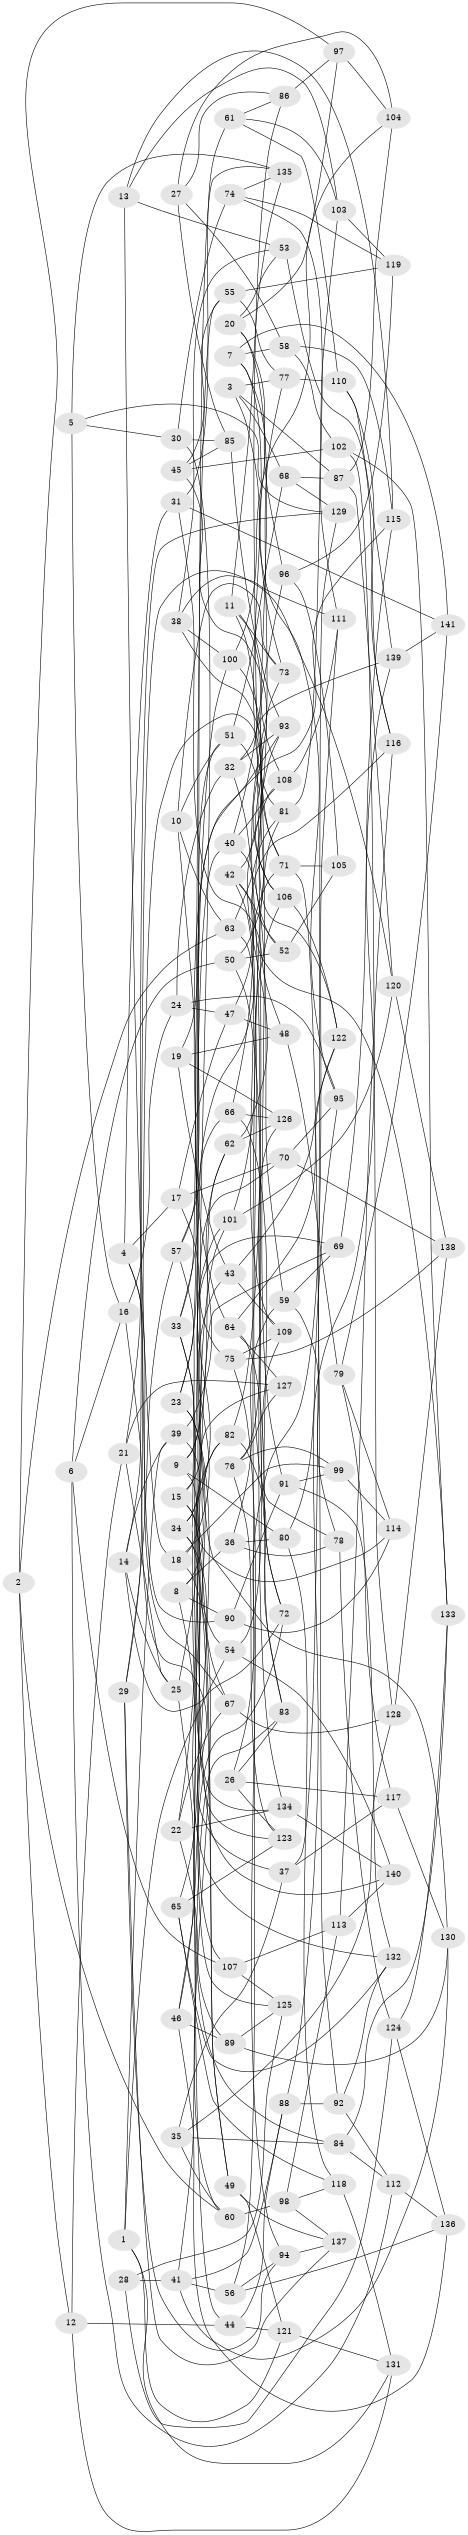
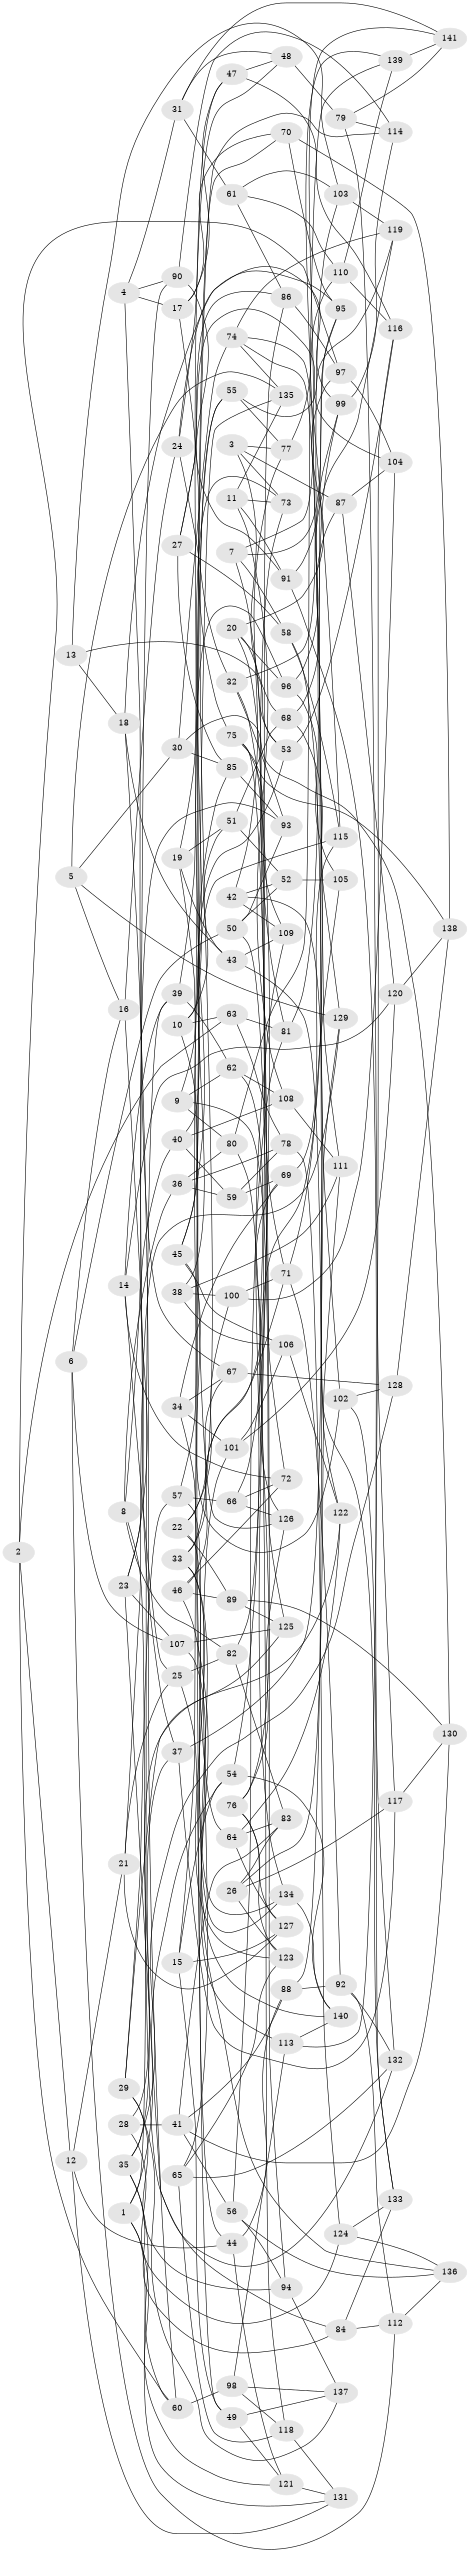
  graph {
    rankdir=LR
    node [color=gray90 style=filled]
    1
    39
    54
    121
    131
    62
    114
    140
    109
    2
    12
    60
    63
    97
    21
    44
    98
    81
    78
    104
    3
    68
    73
    77
    87
    129
    110
    120
    4
    17
    31
    67
    90
    70
    47
    75
    141
    48
    61
    128
    91
    5
    16
    30
    135
    24
    37
    85
    74
    130
    6
    50
    107
    112
    72
    93
    52
    125
    113
    136
    7
    58
    95
    115
    102
    103
    8
    36
    82
    84
    80
    59
    83
    86
    133
    9
    108
    126
    138
    139
    118
    10
    51
    64
    127
    122
    11
    99
    132
    111
    25
    88
    13
    18
    53
    43
    116
    119
    14
    15
    49
    137
    32
    117
    94
    19
    79
    20
    71
    96
    105
    92
    22
    89
    100
    134
    23
    40
    26
    123
    27
    28
    41
    124
    56
    29
    57
    66
    33
    55
    34
    69
    101
    106
    35
    38
    42
    45
    46
    65
    76
    1 -- 39
    1 -- 54
    1 -- 121
    1 -- 131
    39 -- 62
    39 -- 114
    54 -- 140
    54 -- 109
    121 -- 131
    62 -- 108
    62 -- 126
    2 -- 12
    2 -- 60
    2 -- 63
    2 -- 97
    12 -- 131
    12 -- 21
    12 -- 44
    60 -- 98
    63 -- 81
    63 -- 78
    97 -- 104
    21 -- 129
    21 -- 127
    21 -- 25
    44 -- 121
    44 -- 88
    98 -- 113
    98 -- 118
    98 -- 137
    81 -- 103
    78 -- 124
    3 -- 68
    3 -- 73
    3 -- 77
    3 -- 87
    68 -- 87
    68 -- 129
    77 -- 110
    87 -- 104
    87 -- 120
    110 -- 139
    110 -- 116
    120 -- 138
    4 -- 17
    4 -- 31
    4 -- 67
    4 -- 90
    17 -- 70
    17 -- 47
    17 -- 75
    31 -- 141
    31 -- 48
    31 -- 61
    67 -- 128
    90 -- 114
    90 -- 91
    70 -- 95
    70 -- 138
    47 -- 48
    47 -- 116
    75 -- 109
    75 -- 138
    75 -- 94
    48 -- 79
    61 -- 110
    61 -- 103
    61 -- 86
    128 -- 138
    91 -- 99
    91 -- 132
    5 -- 129
    5 -- 16
    5 -- 30
    5 -- 135
    16 -- 24
    16 -- 37
    30 -- 85
    30 -- 74
    30 -- 130
    24 -- 47
    24 -- 95
    24 -- 32
    37 -- 129
    37 -- 117
    85 -- 93
    74 -- 135
    74 -- 111
    74 -- 119
    6 -- 16
    6 -- 50
    6 -- 107
    6 -- 112
    50 -- 72
    50 -- 93
    50 -- 52
    107 -- 125
    107 -- 113
    112 -- 136
    52 -- 105
    113 -- 140
    113 -- 116
    7 -- 81
    7 -- 141
    7 -- 58
    7 -- 95
    58 -- 115
    58 -- 102
    102 -- 128
    102 -- 133
    103 -- 119
    8 -- 90
    8 -- 36
    8 -- 82
    8 -- 84
    36 -- 78
    36 -- 80
    36 -- 59
    82 -- 83
    82 -- 86
    84 -- 112
    84 -- 133
    80 -- 139
    80 -- 118
    59 -- 78
    59 -- 69
    86 -- 97
    9 -- 62
    9 -- 70
    9 -- 125
    9 -- 80
    108 -- 111
    139 -- 141
    118 -- 131
    10 -- 63
    10 -- 73
    10 -- 51
    10 -- 64
    51 -- 68
    51 -- 52
    64 -- 83
    64 -- 127
    64 -- 122
    11 -- 73
    11 -- 91
    11 -- 135
    11 -- 108
    99 -- 114
    25 -- 44
    25 -- 82
    88 -- 95
    88 -- 92
-   13 -- 115
+   74 -- 115
    13 -- 103
    13 -- 18
    13 -- 53
    18 -- 60
    18 -- 99
    18 -- 43
    53 -- 116
    43 -- 109
    43 -- 122
    14 -- 39
    14 -- 120
    14 -- 72
    14 -- 25
    15 -- 54
    15 -- 135
    15 -- 127
    15 -- 49
    49 -- 121
    49 -- 137
    32 -- 93
    32 -- 139
    32 -- 134
    117 -- 130
    94 -- 137
    19 -- 48
    19 -- 126
    19 -- 51
    19 -- 43
    79 -- 114
    79 -- 141
    79 -- 117
    20 -- 97
    20 -- 53
    20 -- 71
    20 -- 96
    71 -- 105
    71 -- 92
    96 -- 119
    96 -- 105
    92 -- 112
    92 -- 132
    22 -- 67
    22 -- 89
    22 -- 100
    22 -- 134
    89 -- 130
    89 -- 125
    100 -- 104
    100 -- 71
    134 -- 140
    23 -- 107
    23 -- 93
    23 -- 132
    23 -- 40
    40 -- 59
    40 -- 108
    40 -- 96
    26 -- 83
    26 -- 111
    26 -- 117
    26 -- 123
    27 -- 104
    27 -- 85
    27 -- 58
    27 -- 86
    28 -- 125
    28 -- 41
    28 -- 124
    41 -- 130
    41 -- 83
    41 -- 88
    41 -- 56
    124 -- 136
    124 -- 133
    56 -- 81
    56 -- 136
    56 -- 94
    29 -- 122
    29 -- 137
    29 -- 94
    29 -- 57
    57 -- 115
    57 -- 134
    57 -- 66
    66 -- 73
    66 -- 72
    66 -- 126
    33 -- 140
    33 -- 71
    33 -- 123
    33 -- 55
    55 -- 77
    55 -- 119
    34 -- 67
    34 -- 49
    34 -- 69
    34 -- 101
    69 -- 115
    101 -- 120
    101 -- 106
    106 -- 122
    35 -- 60
    35 -- 128
    35 -- 37
    35 -- 84
    38 -- 111
    38 -- 53
    38 -- 100
    38 -- 106
    42 -- 109
    42 -- 77
    42 -- 52
    42 -- 133
    45 -- 85
    45 -- 102
    45 -- 55
    45 -- 106
    46 -- 72
    46 -- 136
    46 -- 89
    46 -- 69
    65 -- 118
    65 -- 132
    65 -- 123
    65 -- 101
    76 -- 126
    76 -- 127
    76 -- 99
    76 -- 123
  }
